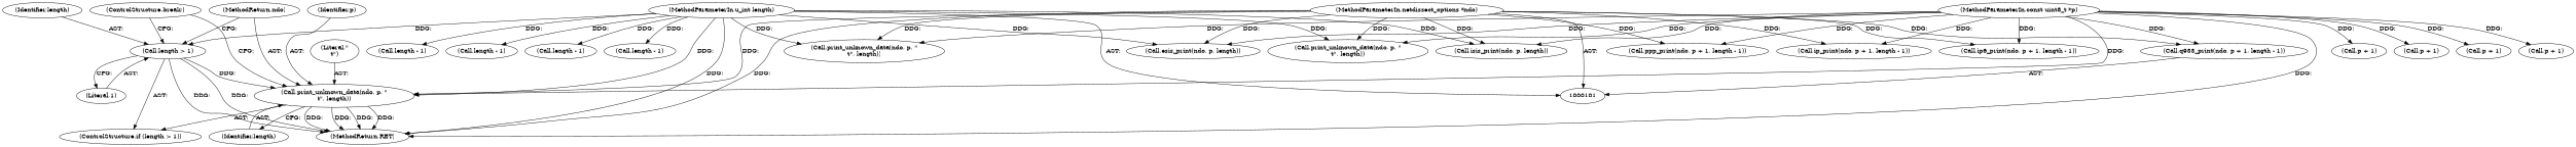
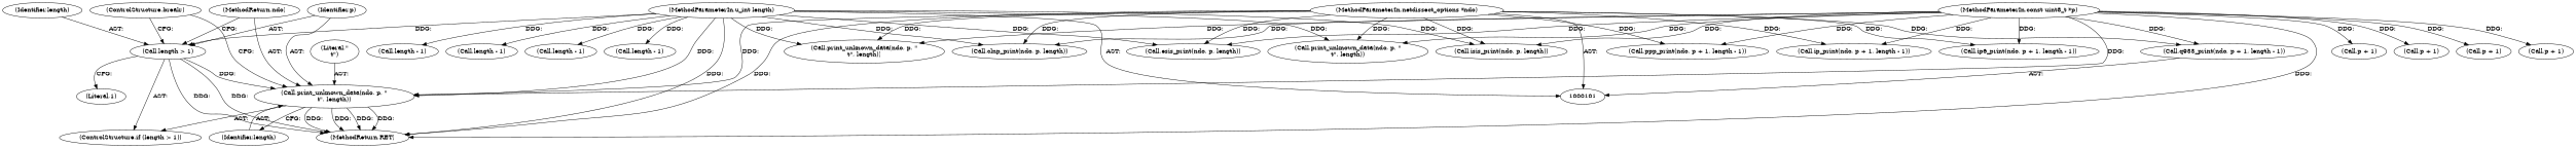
  digraph {
    n1 [label="(Call,print_unknown_data(ndo, p, \"\n\t\", length))"]
    n2 [label="(MethodReturn,RET)"]
    n3 [label="(Identifier,length)"]
    n4 [label="(ControlStructure,if (length > 1))"]
    n5 [label="(MethodParameterIn,netdissect_options *ndo)"]
    n6 [label="(Call,print_unknown_data(ndo, p, \"\n\t\", length))"]
    n7 [label="(Call,q933_print(ndo, p + 1, length - 1))"]
    n8 [label="(Call,ip_print(ndo, p + 1, length - 1))"]
    n9 [label="(Call,ip6_print(ndo, p + 1, length - 1))"]
    n10 [label="(Call,print_unknown_data(ndo, p, \"\n\t\", length))"]
    n11 [label="(Call,esis_print(ndo, p, length))"]
    n12 [label="(Call,isis_print(ndo, p, length))"]
    n13 [label="(Call,ppp_print(ndo, p + 1, length - 1))"]
+   n14 [label="(Call,clnp_print(ndo, p, length))"]
    1000101
    n16 [label="(MethodParameterIn,const uint8_t *p)"]
    n17 [label="(Call,p + 1)"]
    n18 [label="(Call,p + 1)"]
    n19 [label="(Call,p + 1)"]
    n20 [label="(Call,p + 1)"]
    n21 [label="(Call,length > 1)"]
    n22 [label="(Literal,1)"]
    n23 [label="(MethodParameterIn,u_int length)"]
    n24 [label="(Call,length - 1)"]
    n25 [label="(Call,length - 1)"]
    n26 [label="(Call,length - 1)"]
    n27 [label="(Call,length - 1)"]
    n28 [label="(MethodReturn,ndo)"]
    n29 [label="(Identifier,length)"]
    n30 [label="(ControlStructure,break;)"]
    n31 [label="(Identifier,p)"]
    n32 [label="(Literal,\"\n\t\")"]
    n1 -> n2 [label="DDG: "]
    n1 -> n2 [label="DDG: "]
    n1 -> n2 [label="DDG: "]
    n1 -> n2 [label="DDG: "]
    n1 -> n3 [label="CFG: "]
    n1 -> n4 [label="AST: "]
    n3 -> n1 [label="AST: "]
    n5 -> n1 [label="DDG: "]
    n5 -> n2 [label="DDG: "]
    n5 -> n6 [label="DDG: "]
    n5 -> n7 [label="DDG: "]
    n5 -> n8 [label="DDG: "]
    n5 -> n9 [label="DDG: "]
    n5 -> n10 [label="DDG: "]
    n5 -> n11 [label="DDG: "]
    n5 -> n12 [label="DDG: "]
    n5 -> n13 [label="DDG: "]
+   n5 -> n14 [label="DDG: "]
    n5 -> 1000101 [label="AST: "]
    n7 -> 1000101 [label="AST: "]
    n16 -> n1 [label="DDG: "]
    n16 -> n2 [label="DDG: "]
    n16 -> n6 [label="DDG: "]
    n16 -> n7 [label="DDG: "]
    n16 -> n8 [label="DDG: "]
    n16 -> n9 [label="DDG: "]
    n16 -> n10 [label="DDG: "]
    n16 -> n11 [label="DDG: "]
    n16 -> n12 [label="DDG: "]
    n16 -> n13 [label="DDG: "]
+   n16 -> n14 [label="DDG: "]
    n16 -> n17 [label="DDG: "]
    n16 -> n18 [label="DDG: "]
    n16 -> n19 [label="DDG: "]
    n16 -> n20 [label="DDG: "]
    n21 -> n1 [label="DDG: "]
    n21 -> n2 [label="DDG: "]
    n21 -> n2 [label="DDG: "]
    n21 -> n4 [label="AST: "]
    n21 -> n22 [label="CFG: "]
-   n22 -> n21 [label="AST: "]
+   n31 -> n21 [label="AST: "]
    n23 -> n1 [label="DDG: "]
    n23 -> n2 [label="DDG: "]
    n23 -> n6 [label="DDG: "]
    n23 -> n10 [label="DDG: "]
    n23 -> n11 [label="DDG: "]
    n23 -> n12 [label="DDG: "]
+   n23 -> n14 [label="DDG: "]
    n23 -> 1000101 [label="AST: "]
    n23 -> n21 [label="DDG: "]
    n23 -> n24 [label="DDG: "]
    n23 -> n25 [label="DDG: "]
    n23 -> n26 [label="DDG: "]
    n23 -> n27 [label="DDG: "]
    n28 -> n1 [label="AST: "]
    n28 -> n21 [label="CFG: "]
    n29 -> n21 [label="AST: "]
    n30 -> n1 [label="CFG: "]
    n30 -> n21 [label="CFG: "]
    n31 -> n1 [label="AST: "]
    n32 -> n1 [label="AST: "]
  }
